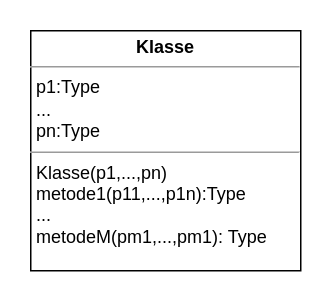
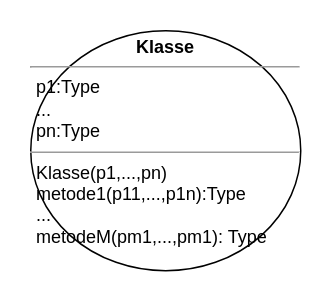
  <mxCell id="0" />
  <mxCell id="1" parent="0" />
- <mxCell id="2" value="&lt;p style=&quot;margin:0px;margin-top:4px;text-align:center;&quot;&gt;&lt;b&gt;Klasse&lt;/b&gt;&lt;/p&gt;&lt;hr size=&quot;1&quot;&gt;&lt;p style=&quot;margin:0px;margin-left:4px;&quot;&gt;p1:Type&lt;br&gt;...&lt;br&gt;pn:Type&lt;/p&gt;&lt;hr size=&quot;1&quot;&gt;&lt;p style=&quot;margin:0px;margin-left:4px;&quot;&gt;&lt;span style=&quot;background-color: initial;&quot;&gt;Klasse(p1,...,pn)&lt;/span&gt;&lt;/p&gt;&lt;p style=&quot;margin:0px;margin-left:4px;&quot;&gt;&lt;span style=&quot;background-color: initial;&quot;&gt;metode1(p11,...,p1n):Type&lt;/span&gt;&lt;br&gt;&lt;/p&gt;&lt;p style=&quot;margin:0px;margin-left:4px;&quot;&gt;...&lt;/p&gt;&lt;p style=&quot;margin:0px;margin-left:4px;&quot;&gt;metodeM(pm1,...,pm1): Type&lt;/p&gt;" style="verticalAlign=top;align=left;overflow=fill;fontSize=12;fontFamily=Helvetica;html=1;" vertex="1" parent="1"><mxGeometry x="20" y="20" width="180" height="160" as="geometry" /></mxCell>
+ <mxCell id="2" value="&lt;p style=&quot;margin:0px;margin-top:4px;text-align:center;&quot;&gt;&lt;b&gt;Klasse&lt;/b&gt;&lt;/p&gt;&lt;hr size=&quot;1&quot;&gt;&lt;p style=&quot;margin:0px;margin-left:4px;&quot;&gt;p1:Type&lt;br&gt;...&lt;br&gt;pn:Type&lt;/p&gt;&lt;hr size=&quot;1&quot;&gt;&lt;p style=&quot;margin:0px;margin-left:4px;&quot;&gt;&lt;span style=&quot;background-color: initial;&quot;&gt;Klasse(p1,...,pn)&lt;/span&gt;&lt;/p&gt;&lt;p style=&quot;margin:0px;margin-left:4px;&quot;&gt;&lt;span style=&quot;background-color: initial;&quot;&gt;metode1(p11,...,p1n):Type&lt;/span&gt;&lt;br&gt;&lt;/p&gt;&lt;p style=&quot;margin:0px;margin-left:4px;&quot;&gt;...&lt;/p&gt;&lt;p style=&quot;margin:0px;margin-left:4px;&quot;&gt;metodeM(pm1,...,pm1): Type&lt;/p&gt;" style="ellipse;verticalAlign=top;align=left;overflow=fill;fontSize=12;fontFamily=Helvetica;html=1;" vertex="1" parent="1"><mxGeometry x="20" y="20" width="180" height="160" as="geometry" /></mxCell>
